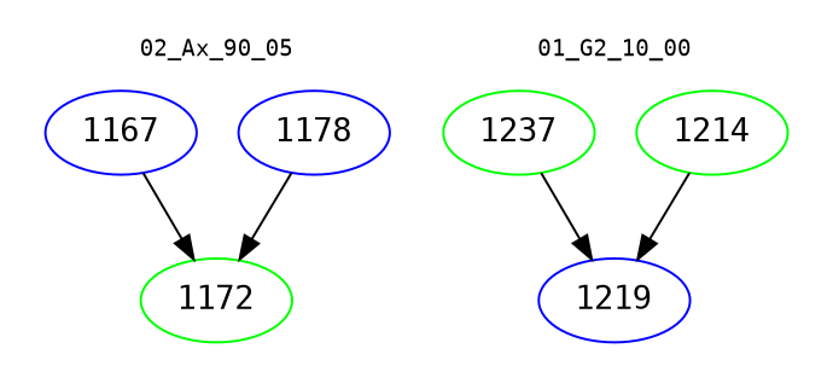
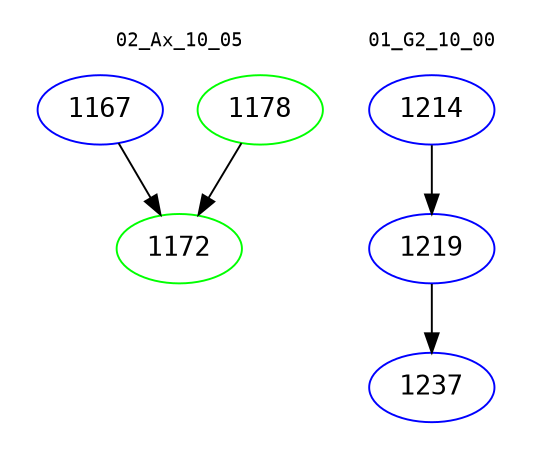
  digraph {
    fontname="DejaVu Sans Mono"
    node [color=green fontname="DejaVu Sans Mono"]
    edge [color=black fontname="DejaVu Sans Mono"]
-   n1 [color=blue label=1178]
+   n1 [label=1178]
    n2 [label=1172]
    n3 [color=blue label=1167]
-   n4 [label=1214]
+   n4 [color=blue label=1214]
    n5 [color=blue label=1219]
-   n6 [label=1237]
+   n6 [color=blue label=1237]
    subgraph cluster_1 {
      color=white
      fontsize=10
-     label="02_Ax_90_05"
+     label="02_Ax_10_05"
      n1
      n2
      n3
    }
    subgraph cluster_2 {
      color=white
      fontsize=10
      label="01_G2_10_00"
      n4
      n5
      n6
    }
    n1 -> n2
    n3 -> n2
    n4 -> n5
-   n6 -> n5
+   n5 -> n6
  }
